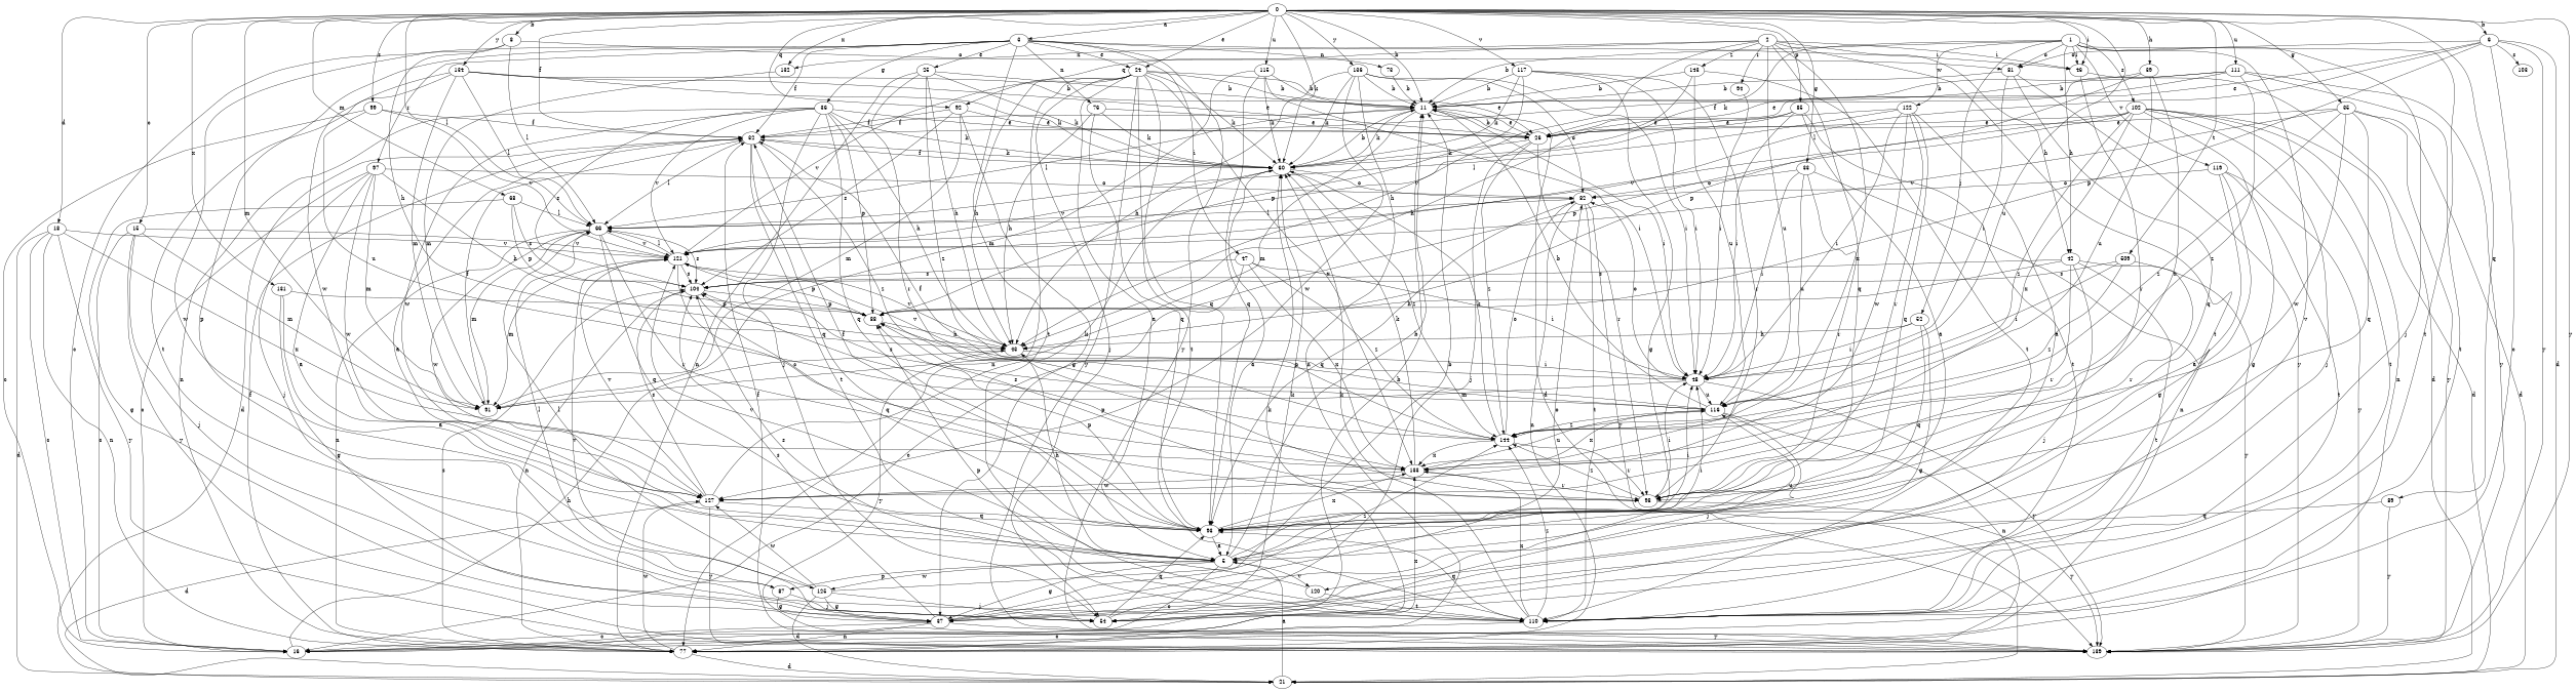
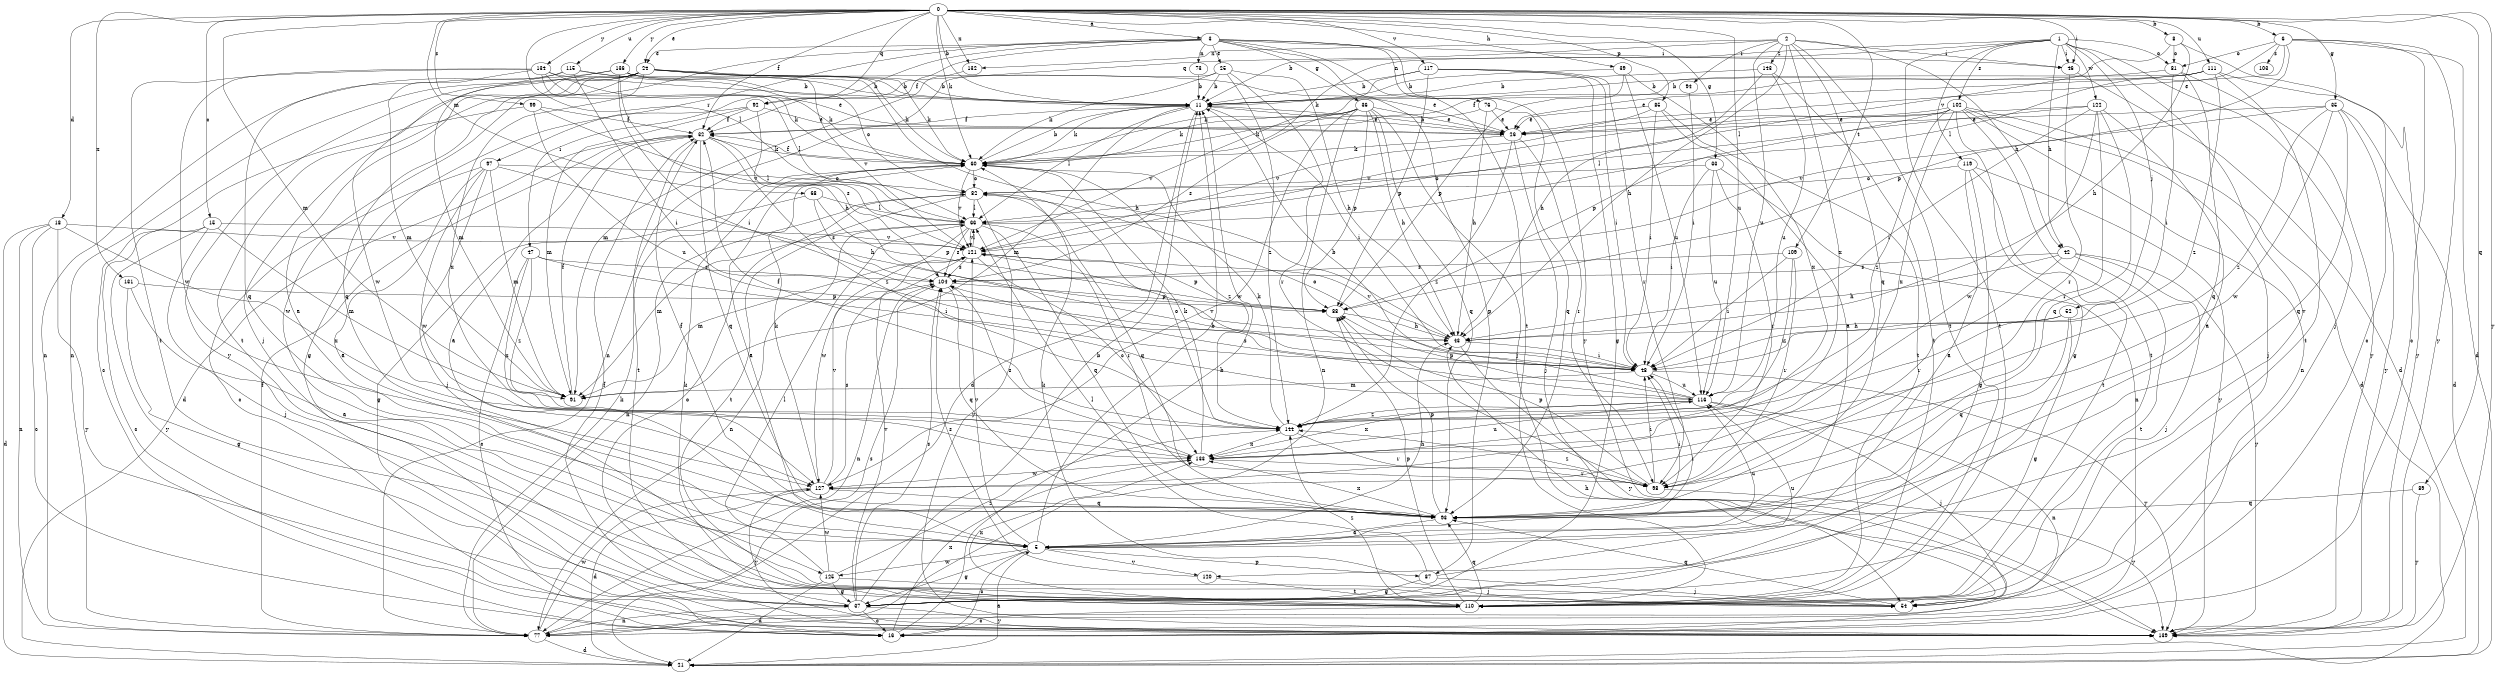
  strict digraph {
    0
    3
    6
    8
    11
    15
    18
    24
    32
    33
    35
    39
    46
    60
    66
    68
    n17 [label=91]
    85
    89
    92
    99
-   109 [label=509]
+   109
    111
    115
    116
    117
    131
    132
    134
    136
    139
    110
    25
    36
    47
    73
    76
    87
    97
    125
    81
    16
    21
    26
    88
    103
    43
    48
    54
    121
    133
    77
    93
    5
    144
    98
    82
    127
    104
    37
    1
    42
    52
    102
    119
    120
    122
    2
    94
    143
    0 -> 3 [label=a]
    0 -> 6 [label=b]
    0 -> 8 [label=b]
    0 -> 11 [label=b]
    0 -> 15 [label=c]
    0 -> 18 [label=d]
    0 -> 24 [label=e]
    0 -> 32 [label=f]
    0 -> 33 [label=g]
    0 -> 35 [label=g]
    0 -> 39 [label=h]
    0 -> 46 [label=i]
    0 -> 60 [label=k]
    0 -> 66 [label=l]
    0 -> 68 [label=m]
    0 -> n17 [label=m]
    0 -> 85 [label=p]
    0 -> 89 [label=q]
    0 -> 92 [label=q]
    0 -> 99 [label=s]
    0 -> 109 [label=t]
    0 -> 111 [label=u]
    0 -> 115 [label=u]
    0 -> 116 [label=u]
    0 -> 117 [label=v]
    0 -> 131 [label=x]
    0 -> 132 [label=x]
    0 -> 134 [label=y]
    0 -> 136 [label=y]
    0 -> 139 [label=y]
    3 -> 24 [label=e]
    3 -> 32 [label=f]
    3 -> 46 [label=i]
    3 -> 139 [label=y]
    3 -> 110 [label=t]
    3 -> 25 [label=e]
    3 -> 36 [label=g]
    3 -> 47 [label=i]
    3 -> 73 [label=n]
    3 -> 76 [label=n]
    3 -> 87 [label=p]
    3 -> 97 [label=r]
    3 -> 125 [label=w]
    6 -> 66 [label=l]
    6 -> 139 [label=y]
    6 -> 81 [label=o]
    6 -> 16 [label=c]
    6 -> 21 [label=d]
    6 -> 26 [label=e]
    6 -> 88 [label=p]
    6 -> 103 [label=s]
    8 -> 66 [label=l]
    8 -> 81 [label=o]
    8 -> 16 [label=c]
    8 -> 43 [label=h]
    11 -> 32 [label=f]
    11 -> 60 [label=k]
    11 -> 66 [label=l]
    11 -> n17 [label=m]
    11 -> 21 [label=d]
    11 -> 26 [label=e]
    11 -> 48 [label=i]
    15 -> n17 [label=m]
    15 -> 139 [label=y]
    15 -> 16 [label=c]
    15 -> 54 [label=j]
    15 -> 121 [label=v]
    18 -> 139 [label=y]
    18 -> 16 [label=c]
    18 -> 21 [label=d]
    18 -> 121 [label=v]
    18 -> 133 [label=x]
    18 -> 77 [label=n]
    24 -> 11 [label=b]
    24 -> 60 [label=k]
    24 -> 139 [label=y]
    24 -> 110 [label=t]
    24 -> 26 [label=e]
    24 -> 43 [label=h]
    24 -> 54 [label=j]
    24 -> 121 [label=v]
    24 -> 133 [label=x]
    24 -> 77 [label=n]
    24 -> 93 [label=q]
    24 -> 5 [label=a]
    32 -> 60 [label=k]
    32 -> 66 [label=l]
    32 -> 110 [label=t]
    32 -> 21 [label=d]
    32 -> 93 [label=q]
    32 -> 5 [label=a]
    32 -> 144 [label=z]
    33 -> 116 [label=u]
    33 -> 48 [label=i]
    33 -> 77 [label=n]
    33 -> 98 [label=r]
    33 -> 82 [label=o]
    35 -> 139 [label=y]
    35 -> 21 [label=d]
    35 -> 26 [label=e]
    35 -> 121 [label=v]
    35 -> 93 [label=q]
    35 -> 144 [label=z]
    35 -> 127 [label=w]
    39 -> 11 [label=b]
    39 -> 116 [label=u]
    39 -> 88 [label=p]
    39 -> 133 [label=x]
    46 -> 21 [label=d]
    46 -> 98 [label=r]
    60 -> 11 [label=b]
    60 -> 32 [label=f]
    60 -> 121 [label=v]
    60 -> 5 [label=a]
    60 -> 144 [label=z]
    60 -> 82 [label=o]
    66 -> n17 [label=m]
    66 -> 121 [label=v]
    66 -> 77 [label=n]
    66 -> 93 [label=q]
    66 -> 98 [label=r]
    66 -> 127 [label=w]
    66 -> 104 [label=s]
    68 -> 66 [label=l]
    68 -> 88 [label=p]
    68 -> 104 [label=s]
    68 -> 37 [label=g]
    n17 -> 32 [label=f]
    85 -> 110 [label=t]
    85 -> 26 [label=e]
    85 -> 48 [label=i]
    85 -> 121 [label=v]
    85 -> 5 [label=a]
    89 -> 139 [label=y]
    89 -> 93 [label=q]
    92 -> 32 [label=f]
    92 -> n17 [label=m]
    92 -> 26 [label=e]
    92 -> 104 [label=s]
    92 -> 37 [label=g]
    99 -> 32 [label=f]
    99 -> 116 [label=u]
    99 -> 16 [label=c]
    99 -> 121 [label=v]
    109 -> 48 [label=i]
    109 -> 144 [label=z]
    109 -> 98 [label=r]
    109 -> 104 [label=s]
    111 -> 11 [label=b]
    111 -> 32 [label=f]
    111 -> 139 [label=y]
    111 -> 110 [label=t]
    111 -> 26 [label=e]
    111 -> 144 [label=z]
    115 -> 11 [label=b]
    115 -> 60 [label=k]
    115 -> n17 [label=m]
    115 -> 48 [label=i]
    115 -> 93 [label=q]
    116 -> 11 [label=b]
    116 -> 88 [label=p]
    116 -> 54 [label=j]
    116 -> 133 [label=x]
    116 -> 77 [label=n]
    116 -> 144 [label=z]
    116 -> 104 [label=s]
    117 -> 11 [label=b]
    117 -> 60 [label=k]
    117 -> 88 [label=p]
    117 -> 48 [label=i]
    117 -> 98 [label=r]
    117 -> 37 [label=g]
    131 -> 88 [label=p]
    131 -> 5 [label=a]
    131 -> 37 [label=g]
    132 -> n17 [label=m]
    134 -> 11 [label=b]
    134 -> 60 [label=k]
    134 -> 66 [label=l]
    134 -> n17 [label=m]
    134 -> 110 [label=t]
    134 -> 26 [label=e]
    134 -> 127 [label=w]
    136 -> 11 [label=b]
    136 -> 60 [label=k]
    136 -> 43 [label=h]
    136 -> 48 [label=i]
    136 -> 77 [label=n]
    136 -> 82 [label=o]
    136 -> 127 [label=w]
    139 -> 32 [label=f]
    110 -> 60 [label=k]
    110 -> 16 [label=c]
    110 -> 88 [label=p]
    110 -> 133 [label=x]
    110 -> 93 [label=q]
    110 -> 144 [label=z]
    25 -> 11 [label=b]
    25 -> 60 [label=k]
    25 -> 43 [label=h]
    25 -> 77 [label=n]
    25 -> 144 [label=z]
    25 -> 98 [label=r]
    36 -> 60 [label=k]
    36 -> 26 [label=e]
    36 -> 88 [label=p]
    36 -> 43 [label=h]
    36 -> 54 [label=j]
    36 -> 121 [label=v]
    36 -> 77 [label=n]
    36 -> 93 [label=q]
    36 -> 127 [label=w]
    36 -> 104 [label=s]
    47 -> 16 [label=c]
    47 -> 48 [label=i]
    47 -> 133 [label=x]
    47 -> 144 [label=z]
    47 -> 104 [label=s]
    73 -> 11 [label=b]
    76 -> 60 [label=k]
    76 -> 26 [label=e]
    76 -> 43 [label=h]
    76 -> 93 [label=q]
    87 -> 66 [label=l]
+   87 -> 116 [label=u]
    87 -> 54 [label=j]
    87 -> 37 [label=g]
    97 -> n17 [label=m]
    97 -> 16 [label=c]
    97 -> 43 [label=h]
    97 -> 54 [label=j]
    97 -> 5 [label=a]
    97 -> 82 [label=o]
    97 -> 127 [label=w]
    125 -> 66 [label=l]
    125 -> 21 [label=d]
    125 -> 54 [label=j]
    125 -> 144 [label=z]
    125 -> 127 [label=w]
    125 -> 37 [label=g]
    81 -> 11 [label=b]
    81 -> 139 [label=y]
    81 -> 48 [label=i]
    81 -> 93 [label=q]
    16 -> 11 [label=b]
    16 -> 43 [label=h]
    16 -> 133 [label=x]
    21 -> 5 [label=a]
    26 -> 11 [label=b]
    26 -> 60 [label=k]
    26 -> 54 [label=j]
    26 -> 144 [label=z]
    26 -> 98 [label=r]
    88 -> 43 [label=h]
    43 -> 139 [label=y]
    43 -> 48 [label=i]
    43 -> 121 [label=v]
    48 -> n17 [label=m]
    48 -> 116 [label=u]
    48 -> 139 [label=y]
    48 -> 121 [label=v]
    48 -> 82 [label=o]
    54 -> 60 [label=k]
    54 -> 93 [label=q]
    121 -> 66 [label=l]
    121 -> n17 [label=m]
    121 -> 88 [label=p]
    121 -> 133 [label=c]
    121 -> 104 [label=s]
    133 -> 60 [label=k]
    133 -> 116 [label=u]
    133 -> 98 [label=r]
    133 -> 127 [label=w]
    133 -> 104 [label=s]
    77 -> 32 [label=f]
    77 -> 60 [label=k]
    77 -> 21 [label=d]
    77 -> 127 [label=w]
    77 -> 104 [label=s]
    93 -> 32 [label=f]
    93 -> 88 [label=p]
    93 -> 48 [label=i]
    93 -> 133 [label=x]
    93 -> 5 [label=a]
    5 -> 11 [label=b]
    5 -> 116 [label=u]
    5 -> 87 [label=p]
    5 -> 125 [label=w]
    5 -> 16 [label=c]
    5 -> 43 [label=h]
    5 -> 48 [label=i]
    5 -> 121 [label=v]
    5 -> 37 [label=g]
    5 -> 120 [label=v]
    144 -> 32 [label=f]
    144 -> 60 [label=k]
    144 -> 133 [label=x]
    144 -> 98 [label=r]
    144 -> 82 [label=o]
    98 -> 139 [label=y]
    98 -> 88 [label=p]
    98 -> 48 [label=i]
    98 -> 144 [label=z]
    82 -> 66 [label=l]
    82 -> 139 [label=y]
    82 -> 110 [label=t]
    82 -> 77 [label=n]
    82 -> 93 [label=q]
    127 -> 60 [label=k]
    127 -> 139 [label=y]
    127 -> 21 [label=d]
    127 -> 121 [label=v]
    127 -> 93 [label=q]
    127 -> 104 [label=s]
    104 -> 88 [label=p]
    104 -> 77 [label=n]
    104 -> 93 [label=q]
    37 -> 11 [label=b]
    37 -> 139 [label=y]
    37 -> 16 [label=c]
    37 -> 121 [label=v]
    37 -> 77 [label=n]
    37 -> 82 [label=o]
    37 -> 104 [label=s]
    1 -> 11 [label=b]
    1 -> 46 [label=i]
    1 -> 60 [label=k]
    1 -> 110 [label=t]
    1 -> 81 [label=o]
    1 -> 54 [label=j]
    1 -> 42 [label=h]
    1 -> 52 [label=j]
    1 -> 102 [label=s]
    1 -> 119 [label=v]
    1 -> 120 [label=v]
    1 -> 122 [label=w]
    42 -> 139 [label=y]
    42 -> 110 [label=t]
    42 -> 43 [label=h]
    42 -> 54 [label=j]
    42 -> 98 [label=r]
    42 -> 104 [label=s]
    52 -> 43 [label=h]
    52 -> 48 [label=i]
    52 -> 93 [label=q]
    52 -> 37 [label=g]
    102 -> 110 [label=t]
    102 -> 21 [label=d]
    102 -> 26 [label=e]
    102 -> 88 [label=p]
    102 -> 54 [label=j]
    102 -> 121 [label=v]
    102 -> 133 [label=x]
    102 -> 77 [label=n]
    102 -> 144 [label=z]
    102 -> 37 [label=g]
    119 -> 139 [label=y]
    119 -> 110 [label=t]
    119 -> 5 [label=a]
    119 -> 82 [label=o]
    119 -> 37 [label=g]
    120 -> 110 [label=t]
    120 -> 104 [label=s]
    122 -> 66 [label=l]
    122 -> 26 [label=e]
    122 -> 48 [label=i]
    122 -> 93 [label=q]
    122 -> 5 [label=a]
    122 -> 98 [label=r]
    122 -> 127 [label=w]
    2 -> 46 [label=i]
    2 -> 92 [label=q]
    2 -> 116 [label=u]
    2 -> 132 [label=x]
    2 -> 110 [label=t]
    2 -> 43 [label=h]
    2 -> 133 [label=x]
    2 -> 93 [label=q]
    2 -> 42 [label=h]
    2 -> 94 [label=r]
    2 -> 143 [label=z]
    94 -> 48 [label=i]
    143 -> 11 [label=b]
    143 -> 116 [label=u]
    143 -> 110 [label=t]
    143 -> 43 [label=h]
  }
